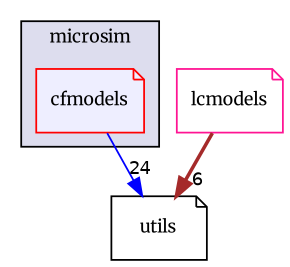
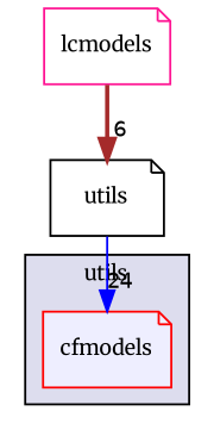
  digraph {
    compound=true
    fontname=Merriweather
    node [fontname=Merriweather fontsize=10 shape=note style=filled]
    edge [fontname=Merriweather labeldistance=1.5 labelfontname=Helvetica labelfontsize=10]
    n1 [color=red fillcolor="#eeeeff" label=cfmodels pencolor=black]
    n2 [color=black fillcolor=white label=utils]
    n3 [color=deeppink label=lcmodels style=""]
    subgraph cluster_1 {
      bgcolor="#ddddee"
      fontsize=10
-     label=microsim
+     label=utils
      pencolor=black
      n1
    }
-   n1 -> n2 [color=blue headlabel=24 style=solid]
+   n2 -> n1 [color=blue headlabel=24 style=solid]
    n3 -> n2 [color=brown headlabel=6 style=bold]
  }
